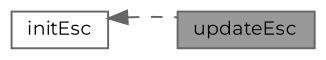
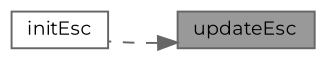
  digraph {
    rankdir=RL
    fontname=Montserrat
    node [fontname=Montserrat fontsize=10 shape=box style=filled]
    n1 [color=gray40 fillcolor=grey60 fontcolor=black height=0.2 label=updateEsc width=0.4]
    n2 [color=grey40 fillcolor=white height=0.2 label=initEsc width=0.4]
-   n2 -> n1 [color=gray40 dir=back fontname=Montserrat fontsize=10 labelfontname=Helvetica labelfontsize=10 style=dashed]
+   n1 -> n2 [color=gray40 dir=back fontname=Montserrat fontsize=10 labelfontname=Helvetica labelfontsize=10 style=dashed]
  }
